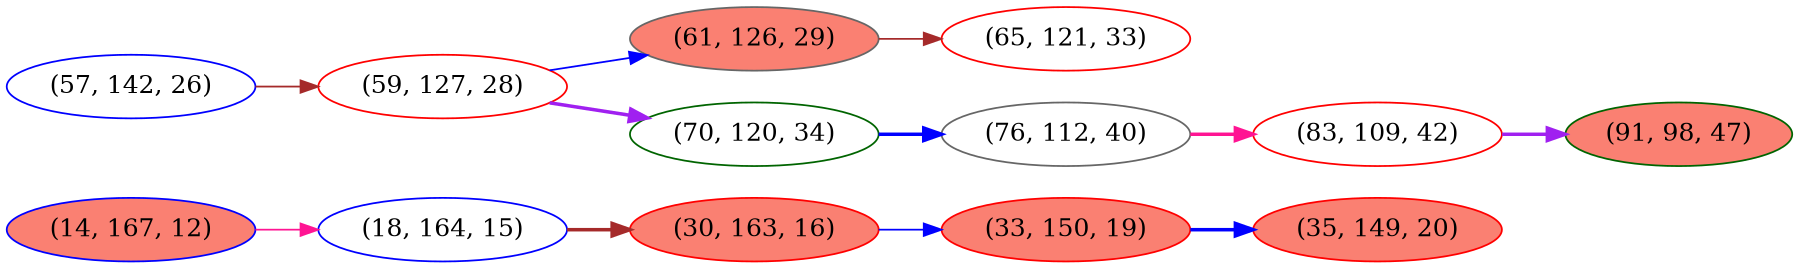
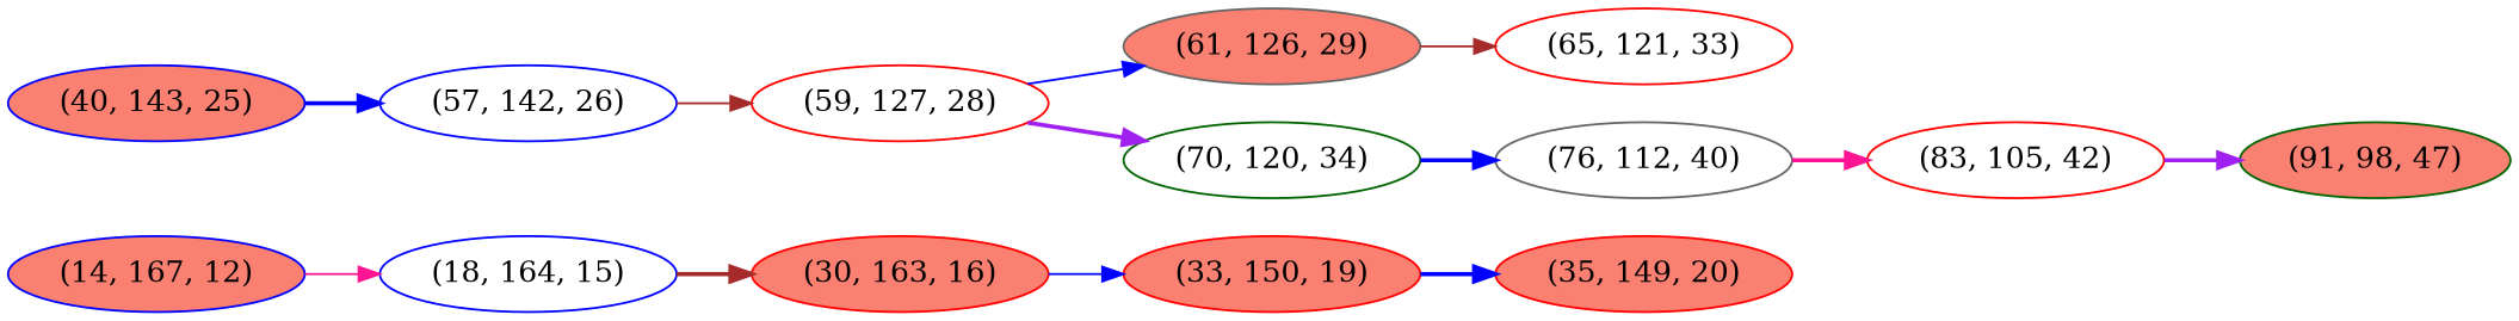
  digraph {
    rankdir=LR
    node [color=red fillcolor=salmon style=filled]
    edge [color=blue style=bold]
    "(14, 167, 12)" [color=blue]
    "(18, 164, 15)" [color=blue fillcolor=white]
    "(30, 163, 16)"
    "(33, 150, 19)"
    "(35, 149, 20)"
+   "(40, 143, 25)" [color=blue]
    "(57, 142, 26)" [color=blue fillcolor=white]
    "(59, 127, 28)" [fillcolor=white]
    "(61, 126, 29)" [color=gray40]
    "(70, 120, 34)" [color=darkgreen fillcolor=white]
    "(65, 121, 33)" [fillcolor=white]
    "(76, 112, 40)" [color=gray40 fillcolor=white]
-   "(83, 105, 42)" [fillcolor=white label="(83, 109, 42)"]
+   "(83, 105, 42)" [fillcolor=white]
    "(91, 98, 47)" [color=darkgreen]
    "(14, 167, 12)" -> "(18, 164, 15)" [color=deeppink style=solid]
    "(18, 164, 15)" -> "(30, 163, 16)" [color=brown]
    "(30, 163, 16)" -> "(33, 150, 19)" [style=solid]
    "(33, 150, 19)" -> "(35, 149, 20)"
+   "(40, 143, 25)" -> "(57, 142, 26)"
    "(57, 142, 26)" -> "(59, 127, 28)" [color=brown style=solid]
    "(59, 127, 28)" -> "(61, 126, 29)" [style=solid]
    "(59, 127, 28)" -> "(70, 120, 34)" [color=purple]
    "(61, 126, 29)" -> "(65, 121, 33)" [color=brown style=solid]
    "(70, 120, 34)" -> "(76, 112, 40)"
    "(76, 112, 40)" -> "(83, 105, 42)" [color=deeppink]
    "(83, 105, 42)" -> "(91, 98, 47)" [color=purple]
  }
